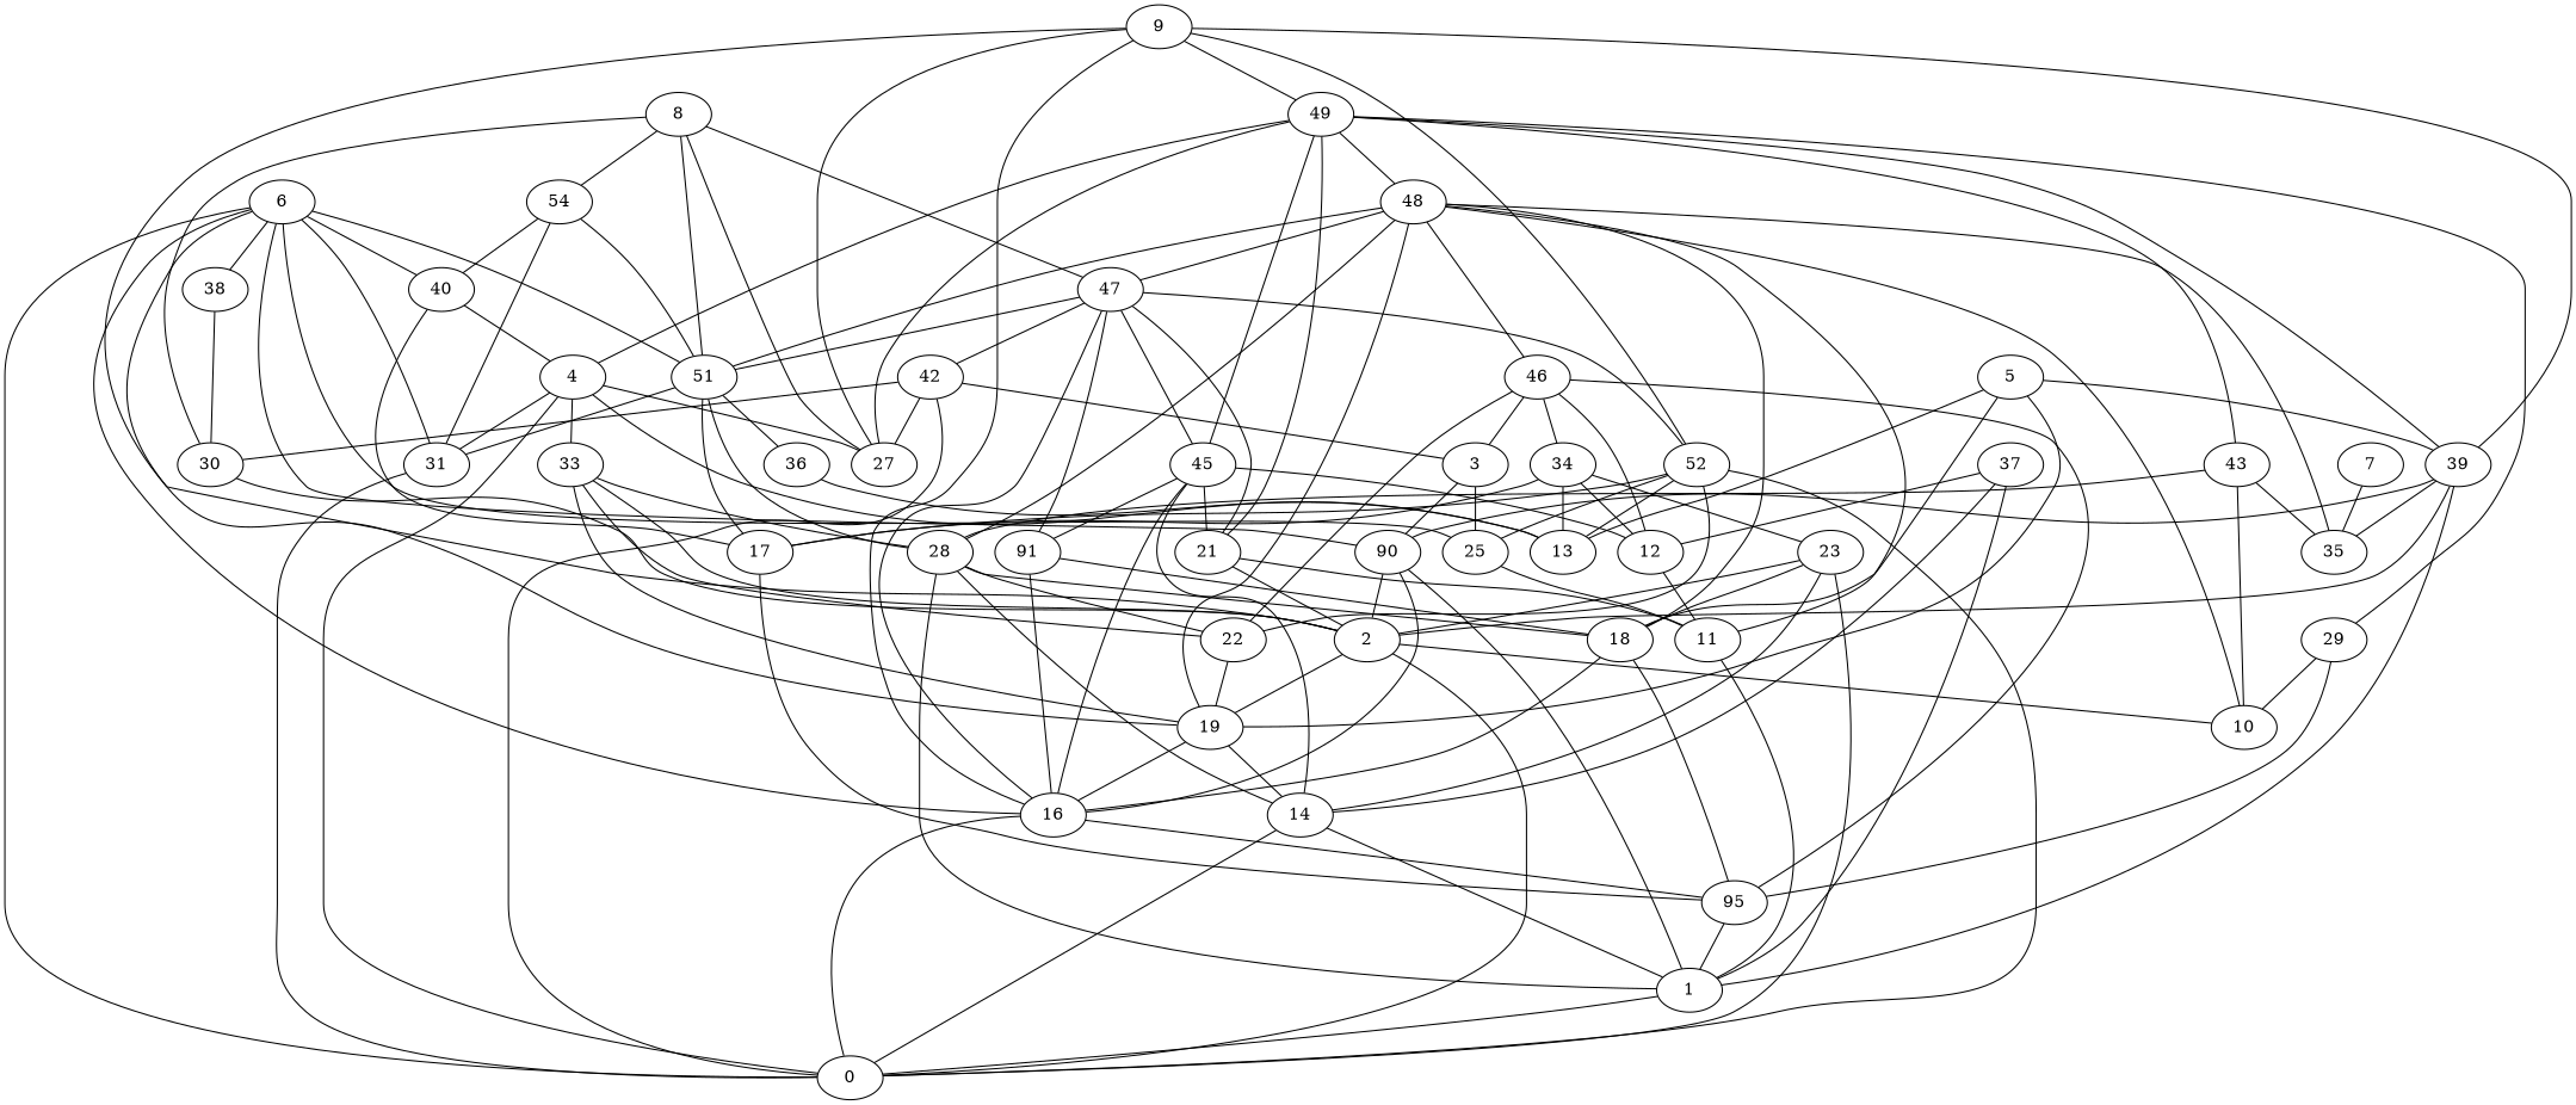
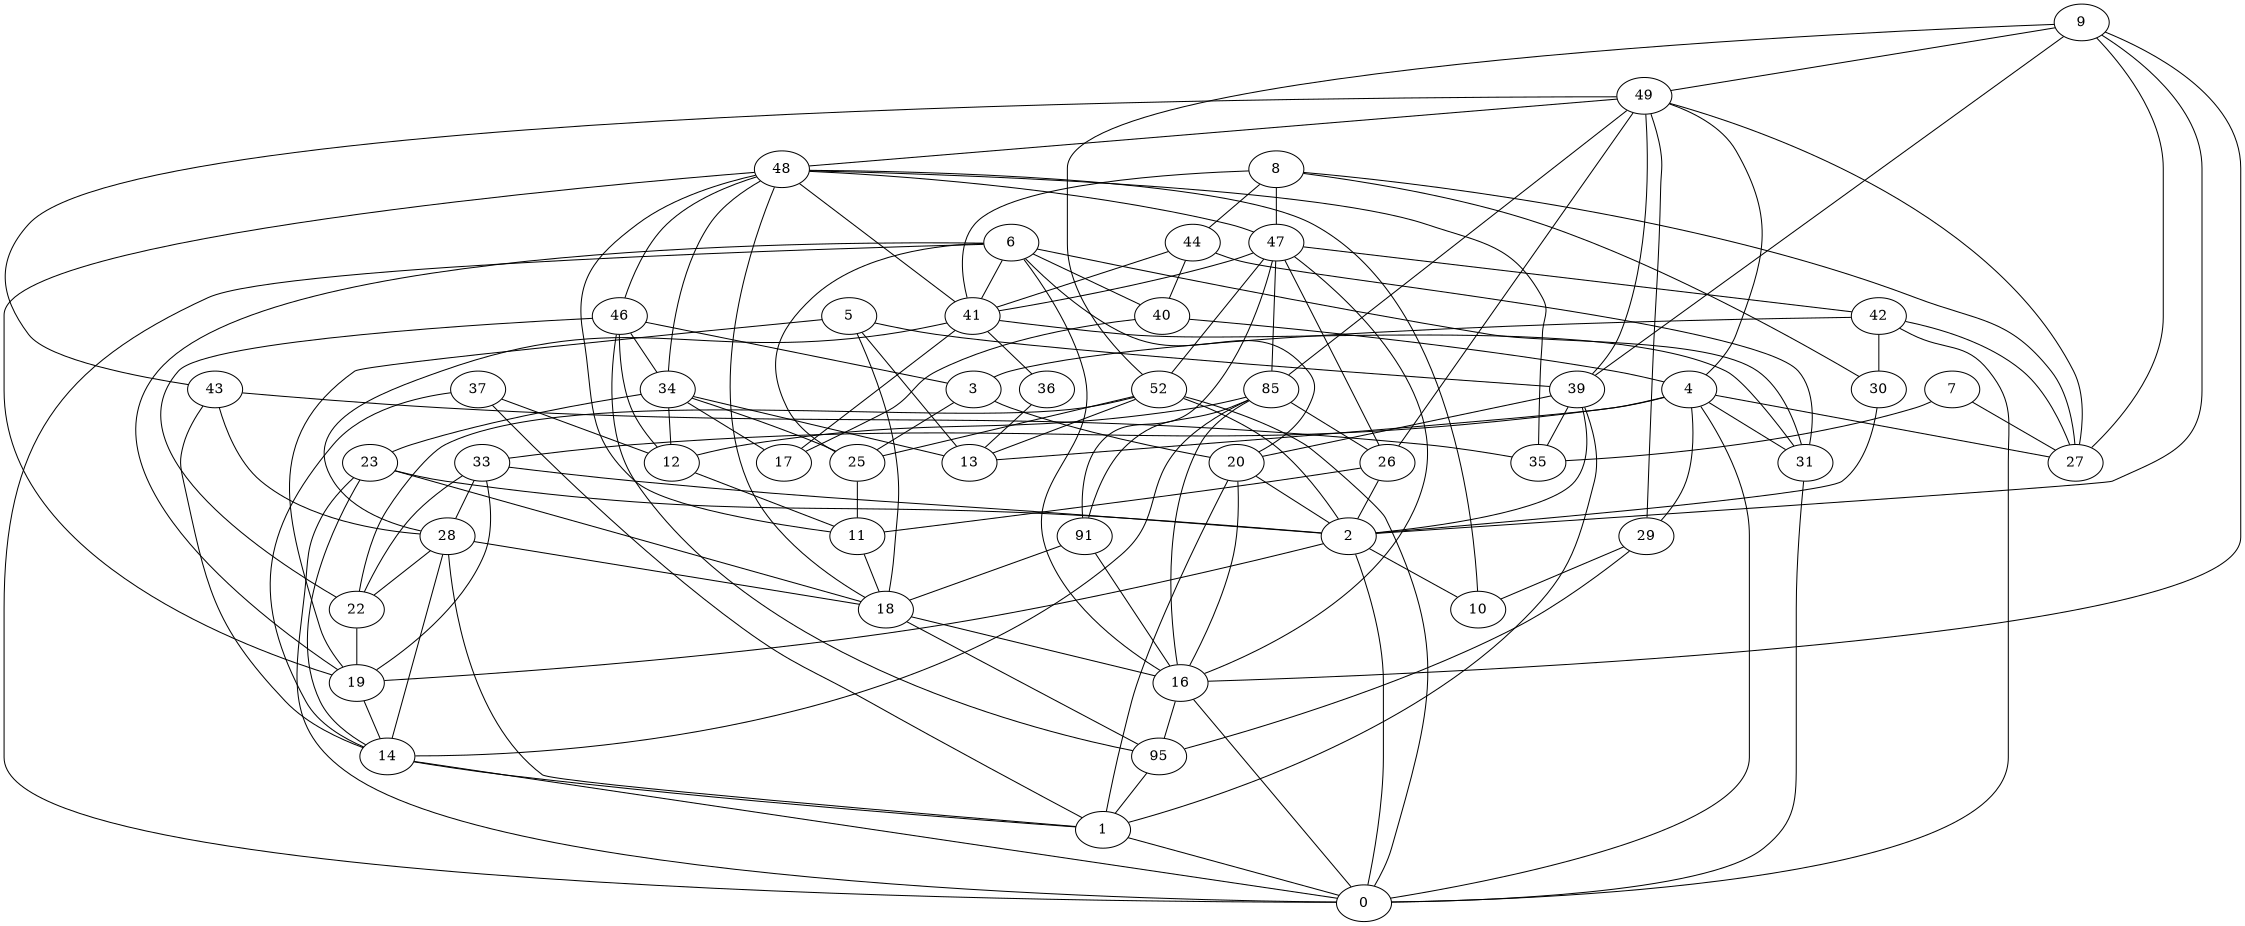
  digraph {
    edge [color=black dir=none]
    18
    n2 [label=95]
    16
    1
    37
    14
    12
    0
    11
    34
    23
    13
    25
    2
    8
-   41 [label=51]
+   41
    27
    30
-   44 [label=54]
+   44
    47
    28
    36
    17
    31
    49
    29
    48
    4
-   26 [label=21]
+   26
    43
    39
-   45
+   45 [label=85]
    10
    35
    19
    46
    33
    42
    3
-   20 [label=90]
+   20
    n41 [label=91]
    22
    40
    9
    n45 [label=52]
    5
-   38
    6
    7
    subgraph sub_1 {
      18
      n2
      16
      1
      37
      14
      12
      0
      11
      34
      23
      13
      25
      2
      8
      41
      27
      30
      44
      47
      28
      36
      17
      31
      49
      29
      48
      4
      26
      43
      39
      45
      10
      35
      19
      46
      33
      42
      3
      20
      n41
      22
      40
      9
      n45
      5
-     38
      6
      7
    }
    18 -> n2
    18 -> 16
    n2 -> 1
    16 -> n2
    16 -> 0
    1 -> 0
    37 -> 1
    37 -> 14
    37 -> 12
    14 -> 1
    14 -> 0
    12 -> 11
-   11 -> 1
+   11 -> 18
    34 -> 12
    34 -> 23
    34 -> 13
+   34 -> 25
    34 -> 17
    23 -> 18
    23 -> 14
    23 -> 0
    23 -> 2
    25 -> 11
    2 -> 0
    2 -> 10
    2 -> 19
    8 -> 41
    8 -> 27
    8 -> 30
    8 -> 44
    8 -> 47
    41 -> 28
    41 -> 36
    41 -> 17
    41 -> 31
    30 -> 2
    44 -> 41
    44 -> 31
    44 -> 40
    47 -> 16
    47 -> 41
    47 -> 26
    47 -> 45
    47 -> 42
    47 -> n41
    47 -> n45
    28 -> 18
    28 -> 1
    28 -> 14
    28 -> 22
    36 -> 13
-   17 -> n2
    31 -> 0
    49 -> 27
    49 -> 29
    49 -> 48
    49 -> 4
    49 -> 26
    49 -> 43
    49 -> 39
    49 -> 45
    29 -> n2
    29 -> 10
    48 -> 18
    48 -> 11
    48 -> 41
    48 -> 47
-   48 -> 28
+   48 -> 34
    48 -> 10
    48 -> 35
    48 -> 19
    48 -> 46
    4 -> 0
    4 -> 13
    4 -> 27
    4 -> 31
+   4 -> 29
    4 -> 33
    26 -> 11
    26 -> 2
-   43 -> 10
+   43 -> 14
    43 -> 28
    43 -> 35
    39 -> 1
    39 -> 2
    39 -> 35
    39 -> 20
    45 -> 16
    45 -> 14
    45 -> 12
    45 -> 26
    45 -> n41
-   19 -> 16
    19 -> 14
    46 -> n2
    46 -> 12
    46 -> 34
    46 -> 3
    46 -> 22
    33 -> 2
    33 -> 28
    33 -> 19
    33 -> 22
    42 -> 0
    42 -> 27
    42 -> 30
    42 -> 3
    3 -> 25
    3 -> 20
    20 -> 16
    20 -> 1
    20 -> 2
    n41 -> 18
    n41 -> 16
    22 -> 19
    40 -> 17
    40 -> 4
    9 -> 16
    9 -> 2
    9 -> 27
    9 -> 49
    9 -> 39
    9 -> n45
    n45 -> 0
    n45 -> 13
    n45 -> 25
-   n45 -> 17
+   n45 -> 2
    n45 -> 22
    5 -> 18
    5 -> 13
    5 -> 39
    5 -> 19
-   38 -> 30
    6 -> 16
    6 -> 0
    6 -> 25
    6 -> 41
    6 -> 31
    6 -> 19
    6 -> 20
    6 -> 40
-   6 -> 38
+   7 -> 27
    7 -> 35
  }
